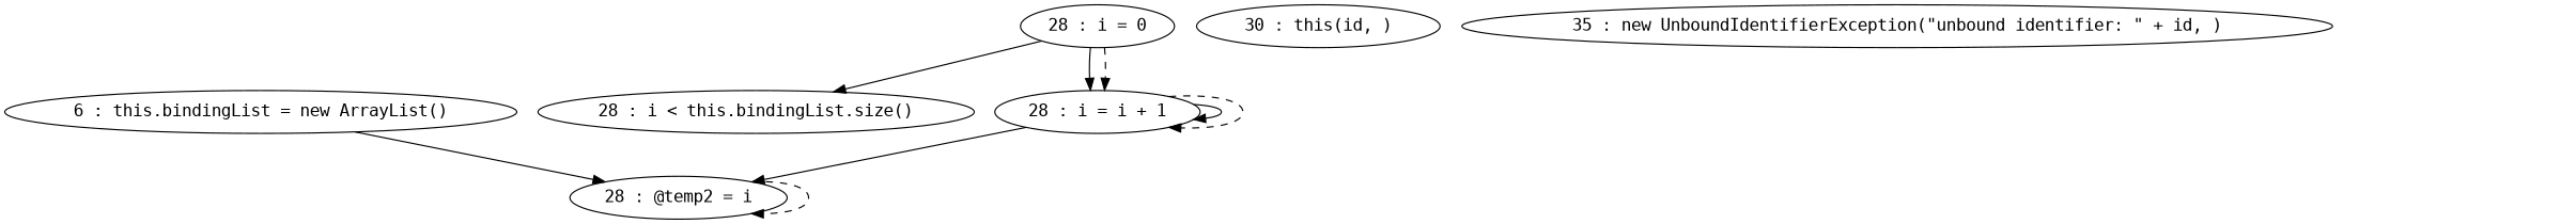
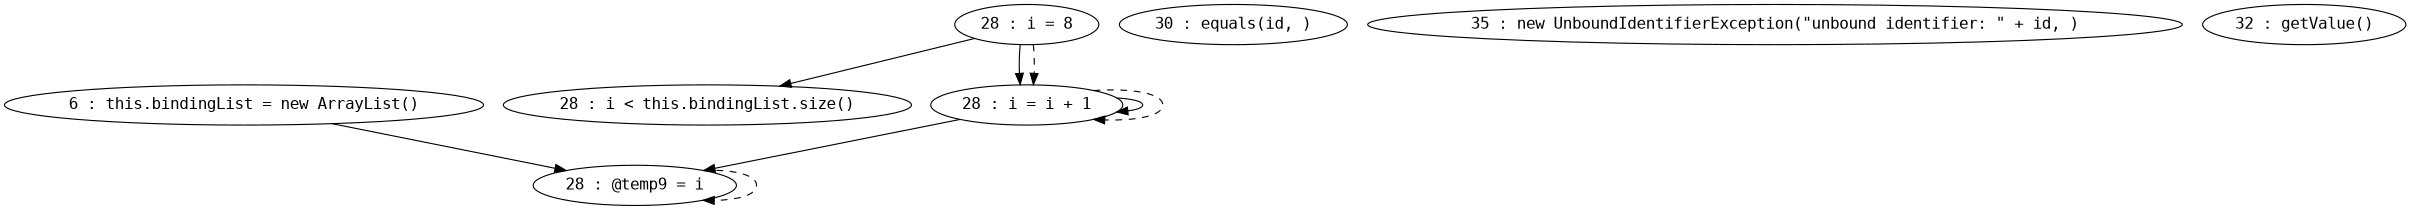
  digraph {
    fontname="DejaVu Sans Mono"
    node [fontname="DejaVu Sans Mono"]
    edge [fontname="DejaVu Sans Mono"]
    "6 : this.bindingList = new ArrayList()"
-   "28 : @temp2 = i"
-   "28 : i = 0"
+   "28 : @temp2 = i" [label="28 : @temp9 = i"]
+   "28 : i = 0" [label="28 : i = 8"]
    "28 : i < this.bindingList.size()"
    "28 : i = i + 1"
-   "30 : equals(id, )" [label="30 : this(id, )"]
+   "30 : equals(id, )"
    "35 : new UnboundIdentifierException(\"unbound identifier: \" + id, )"
+   "32 : getValue()"
    "6 : this.bindingList = new ArrayList()" -> "28 : @temp2 = i"
    "28 : @temp2 = i" -> "28 : @temp2 = i" [style=dashed]
    "28 : i = 0" -> "28 : i < this.bindingList.size()"
    "28 : i = 0" -> "28 : i = i + 1"
    "28 : i = 0" -> "28 : i = i + 1" [style=dashed]
    "28 : i = i + 1" -> "28 : @temp2 = i"
    "28 : i = i + 1" -> "28 : i = i + 1"
    "28 : i = i + 1" -> "28 : i = i + 1" [style=dashed]
  }
